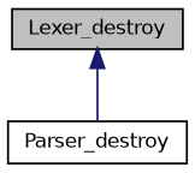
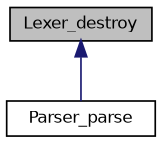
  digraph {
    rankdir=TB
    node [color=black fontname=Helvetica fontsize=10 shape=record]
    n1 [fillcolor=grey75 fontcolor=black height=0.2 label=Lexer_destroy style=filled width=0.4]
-   n2 [height=0.2 label=Parser_destroy width=0.4]
+   n2 [height=0.2 label=Parser_parse width=0.4]
    n1 -> n2 [color=midnightblue dir=back fontname=Helvetica fontsize=10 labelfontname=Helvetica labelfontsize=10 style=solid]
  }
